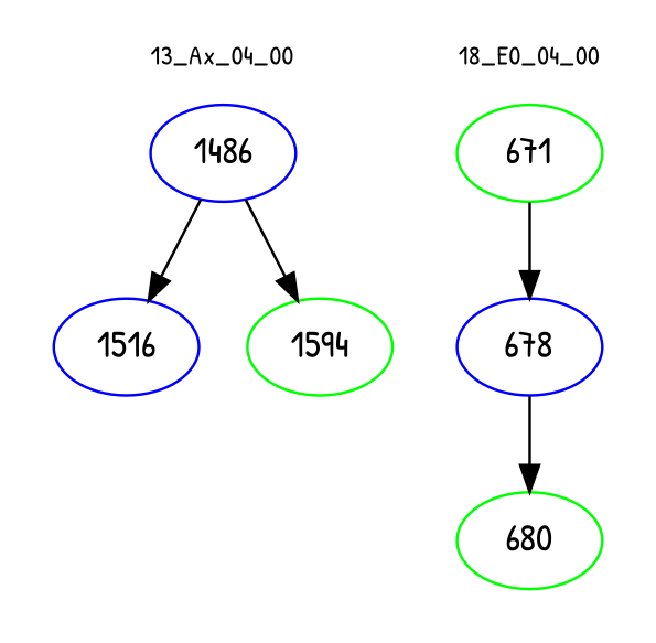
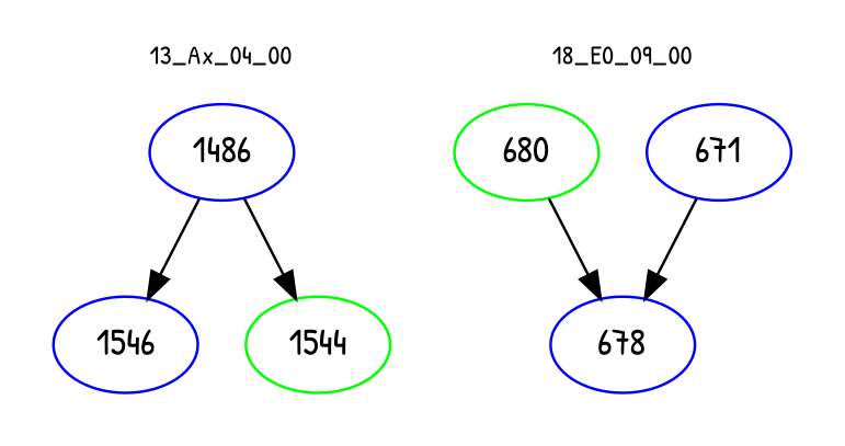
  digraph {
    fontname="Patrick Hand"
    node [color=blue fontname="Patrick Hand"]
    edge [color=black fontname="Patrick Hand"]
    n1 [label=1486]
-   n2 [label=1516]
-   n3 [color=green label=1594]
+   n2 [label=1546]
+   n3 [color=green label=1544]
    n4 [label=678]
-   n5 [color=green label=671]
+   n5 [label=671]
    n6 [color=green label=680]
    subgraph cluster_1 {
      color=white
      fontsize=10
      label="13_Ax_04_00"
      n1
      n2
      n3
    }
    subgraph cluster_2 {
      color=white
      fontsize=10
-     label="18_E0_04_00"
+     label="18_E0_09_00"
      n4
      n5
      n6
    }
    n1 -> n2
    n1 -> n3
-   n4 -> n6
+   n6 -> n4
    n5 -> n4
  }
